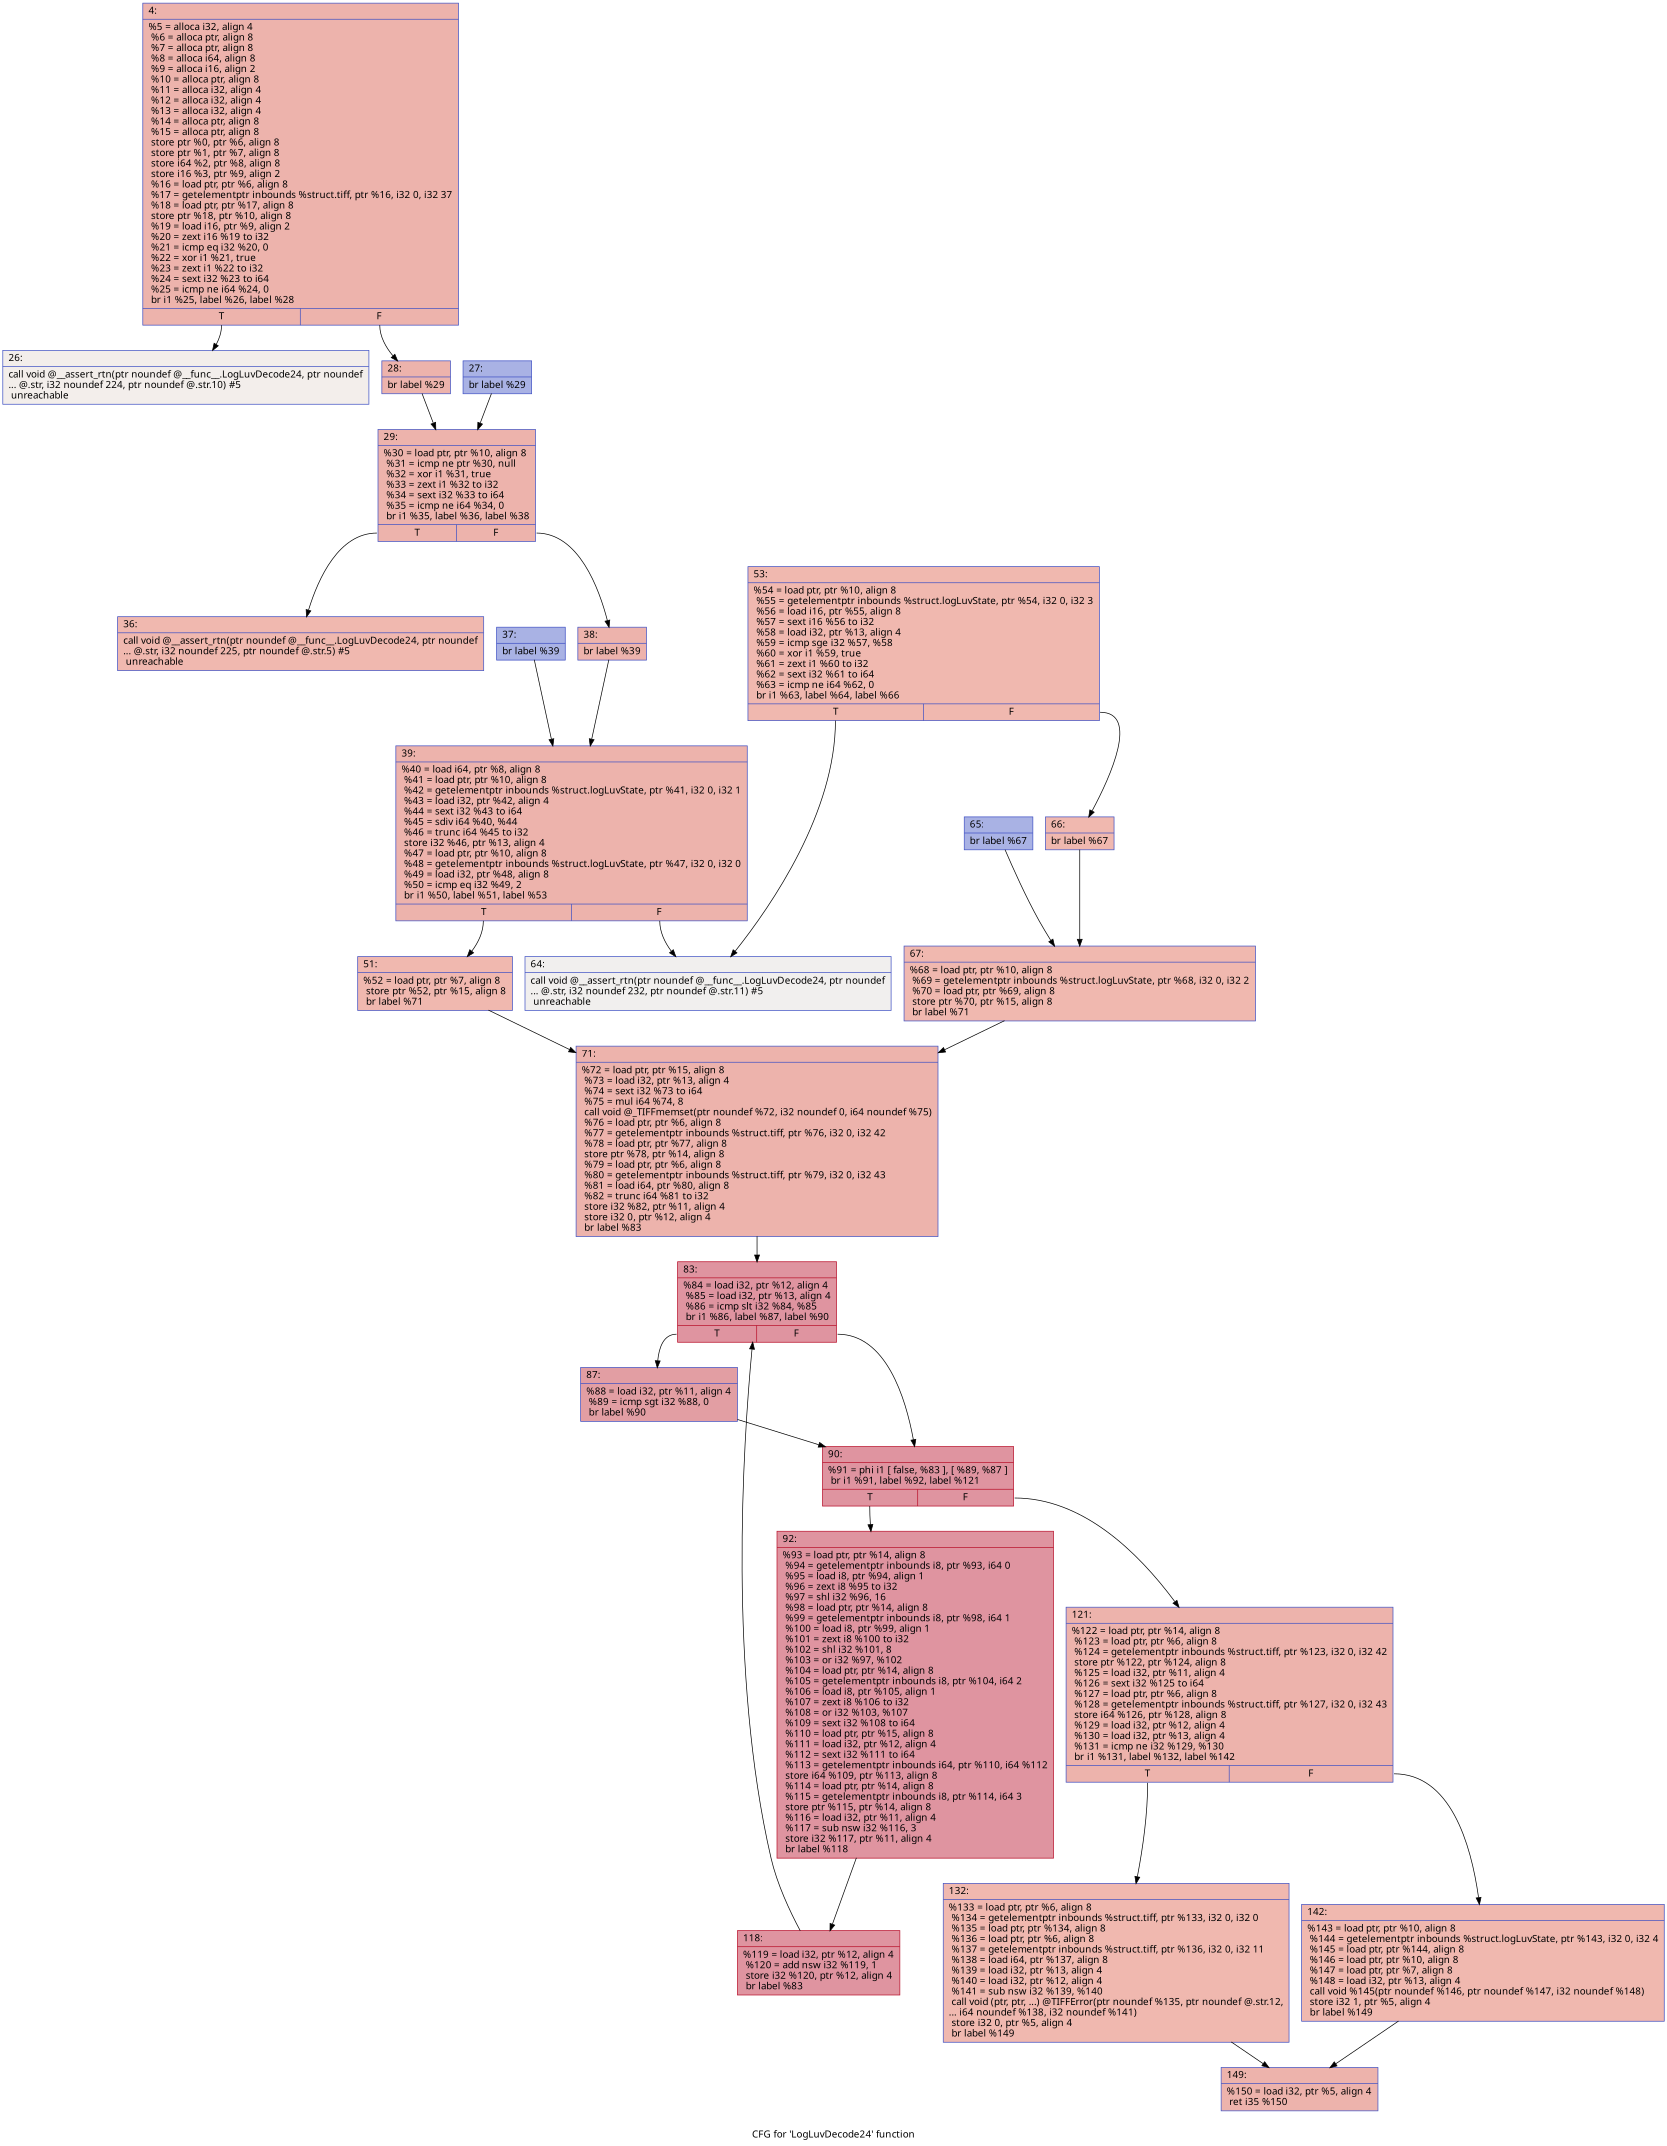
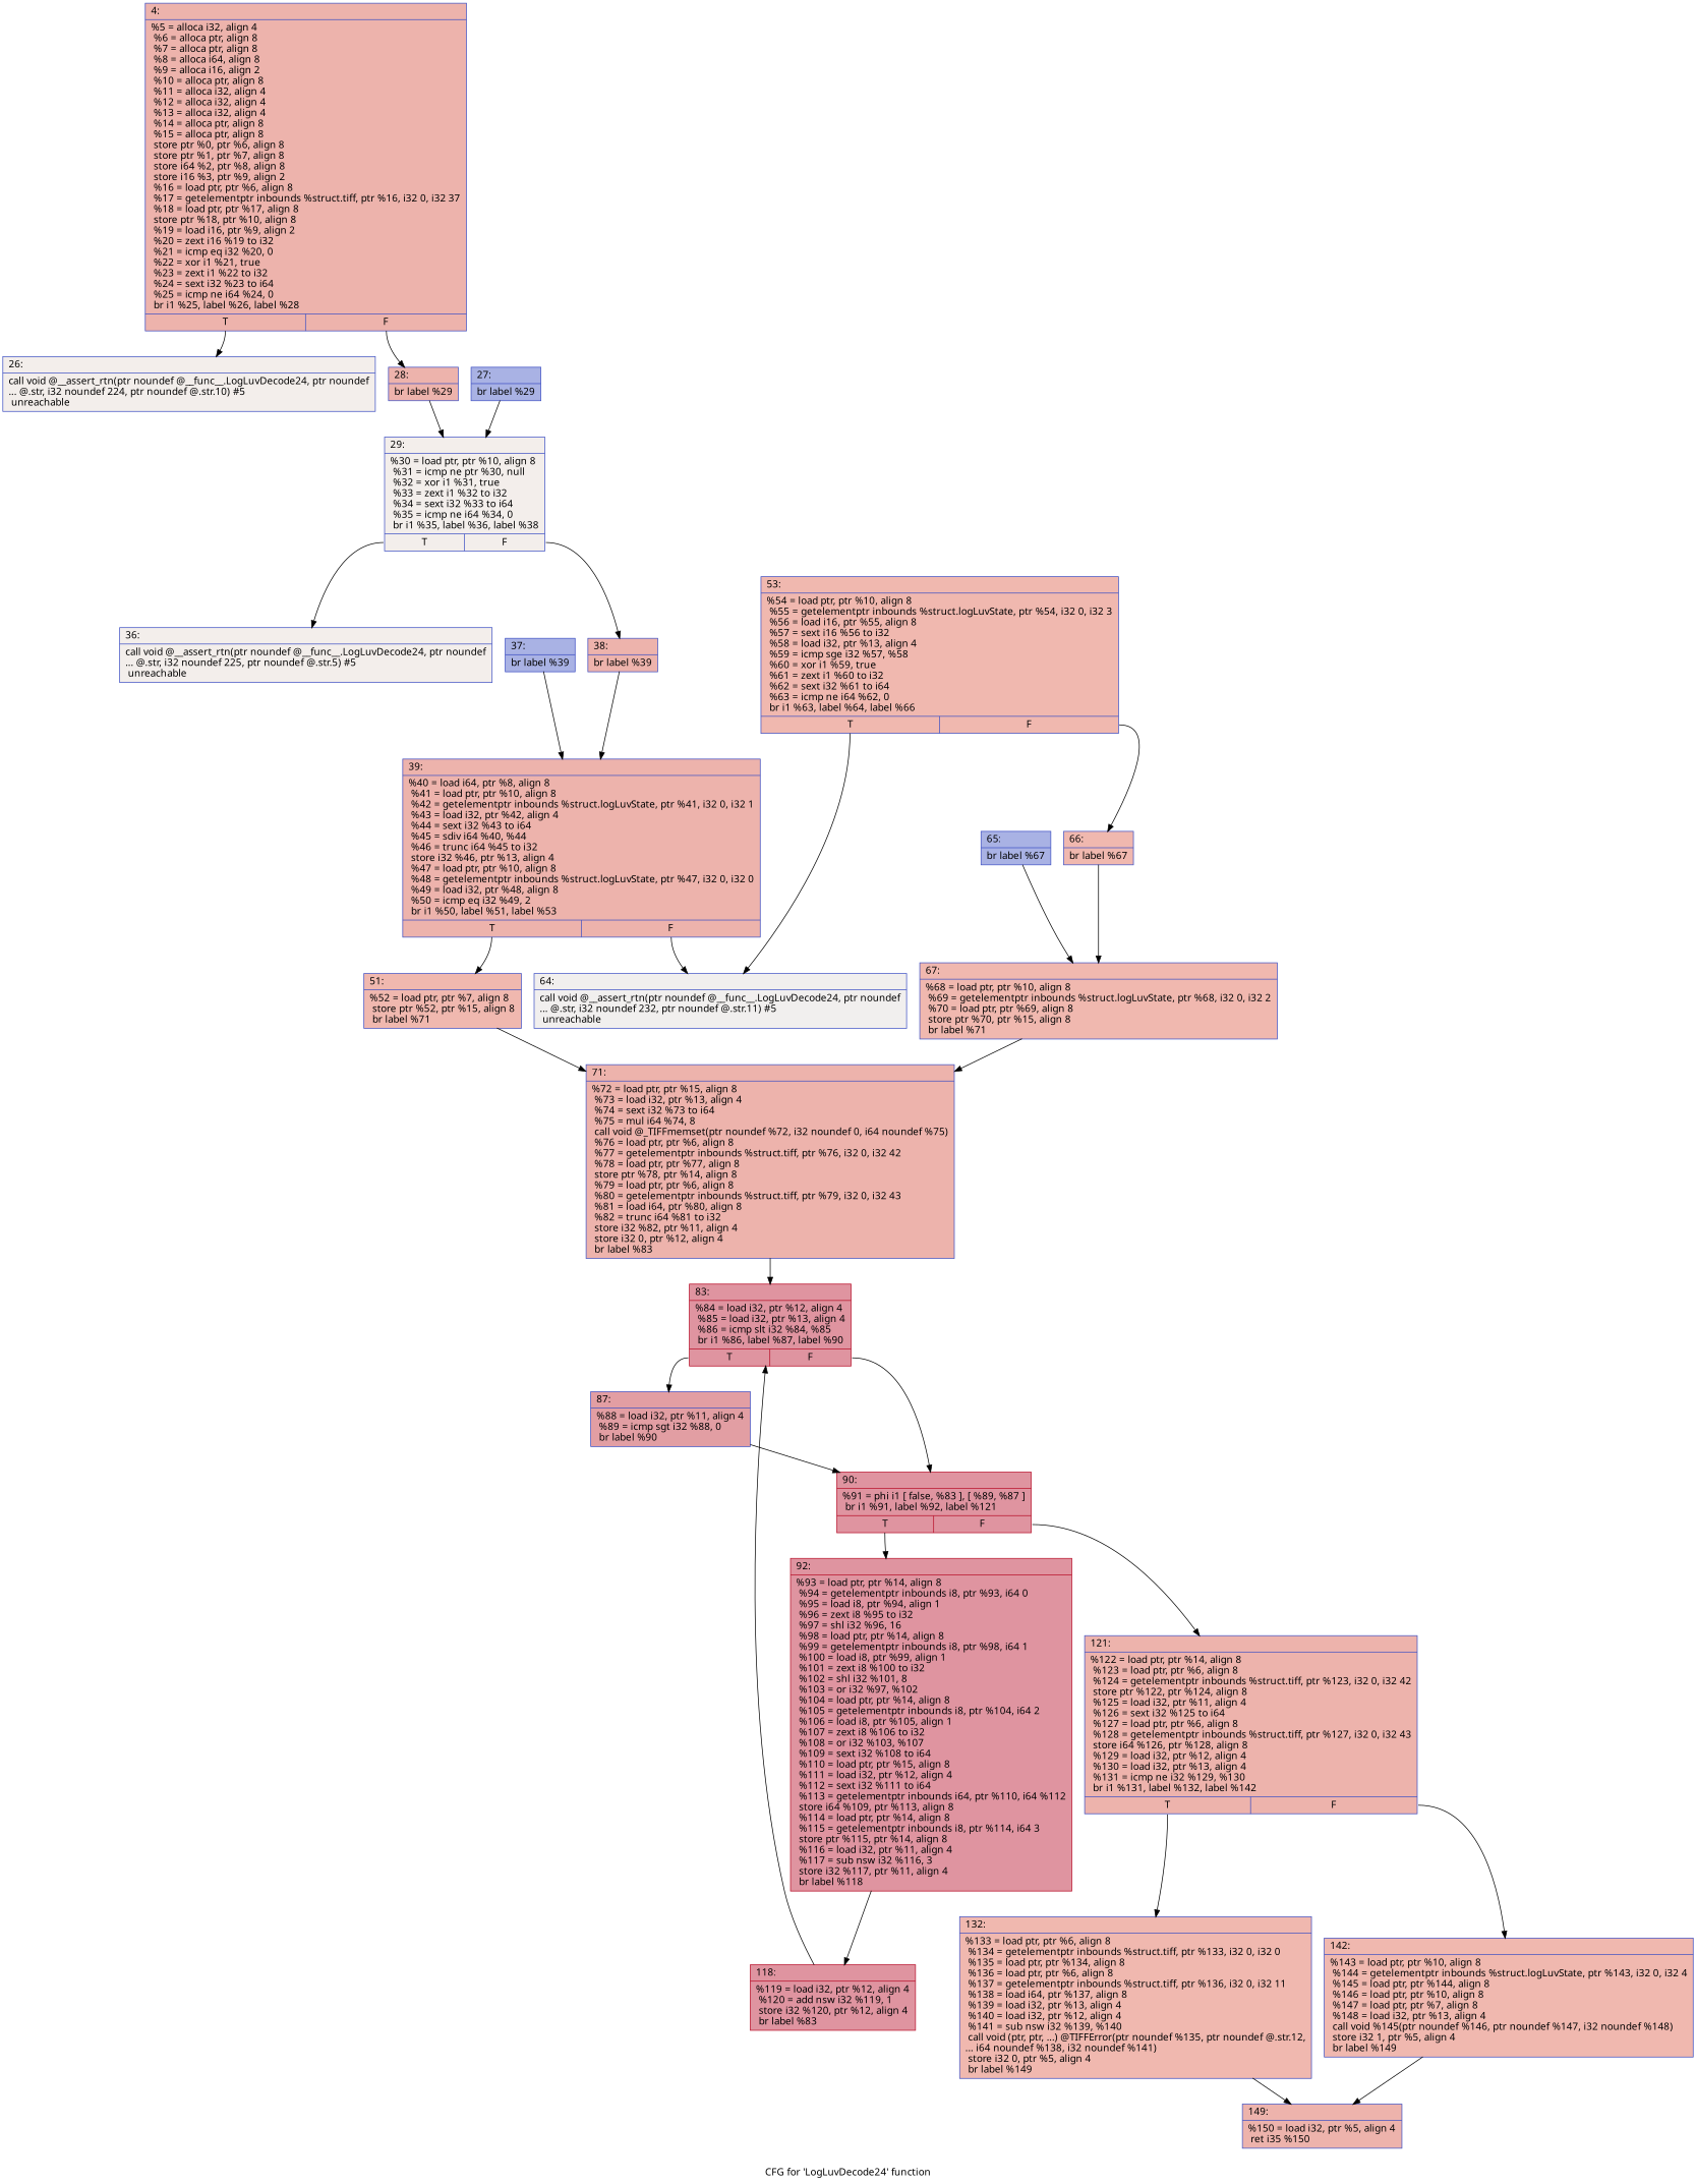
  digraph {
    fontname="Noto Sans"
    label="CFG for 'LogLuvDecode24' function"
    node [color="#3d50c3ff" fillcolor="#d6524470" fontname="Noto Sans" shape=record style=filled]
    edge [fontname="Noto Sans"]
    n1 [label="{4:\l|  %5 = alloca i32, align 4\l  %6 = alloca ptr, align 8\l  %7 = alloca ptr, align 8\l  %8 = alloca i64, align 8\l  %9 = alloca i16, align 2\l  %10 = alloca ptr, align 8\l  %11 = alloca i32, align 4\l  %12 = alloca i32, align 4\l  %13 = alloca i32, align 4\l  %14 = alloca ptr, align 8\l  %15 = alloca ptr, align 8\l  store ptr %0, ptr %6, align 8\l  store ptr %1, ptr %7, align 8\l  store i64 %2, ptr %8, align 8\l  store i16 %3, ptr %9, align 2\l  %16 = load ptr, ptr %6, align 8\l  %17 = getelementptr inbounds %struct.tiff, ptr %16, i32 0, i32 37\l  %18 = load ptr, ptr %17, align 8\l  store ptr %18, ptr %10, align 8\l  %19 = load i16, ptr %9, align 2\l  %20 = zext i16 %19 to i32\l  %21 = icmp eq i32 %20, 0\l  %22 = xor i1 %21, true\l  %23 = zext i1 %22 to i32\l  %24 = sext i32 %23 to i64\l  %25 = icmp ne i64 %24, 0\l  br i1 %25, label %26, label %28\l|{<s0>T|<s1>F}}"]
    n2 [fillcolor="#e5d8d170" label="{26:\l|  call void @__assert_rtn(ptr noundef @__func__.LogLuvDecode24, ptr noundef\l... @.str, i32 noundef 224, ptr noundef @.str.10) #5\l  unreachable\l}"]
    n3 [label="{28:\l|  br label %29\l}"]
-   n4 [label="{29:\l|  %30 = load ptr, ptr %10, align 8\l  %31 = icmp ne ptr %30, null\l  %32 = xor i1 %31, true\l  %33 = zext i1 %32 to i32\l  %34 = sext i32 %33 to i64\l  %35 = icmp ne i64 %34, 0\l  br i1 %35, label %36, label %38\l|{<s0>T|<s1>F}}"]
-   n5 [fillcolor="#dc5d4a70" label="{36:\l|  call void @__assert_rtn(ptr noundef @__func__.LogLuvDecode24, ptr noundef\l... @.str, i32 noundef 225, ptr noundef @.str.5) #5\l  unreachable\l}"]
+   n4 [fillcolor="#e5d8d170" label="{29:\l|  %30 = load ptr, ptr %10, align 8\l  %31 = icmp ne ptr %30, null\l  %32 = xor i1 %31, true\l  %33 = zext i1 %32 to i32\l  %34 = sext i32 %33 to i64\l  %35 = icmp ne i64 %34, 0\l  br i1 %35, label %36, label %38\l|{<s0>T|<s1>F}}"]
+   n5 [fillcolor="#e5d8d170" label="{36:\l|  call void @__assert_rtn(ptr noundef @__func__.LogLuvDecode24, ptr noundef\l... @.str, i32 noundef 225, ptr noundef @.str.5) #5\l  unreachable\l}"]
    n6 [label="{38:\l|  br label %39\l}"]
    n7 [fillcolor="#3d50c370" label="{27:\l|  br label %29\l}"]
    n8 [label="{39:\l|  %40 = load i64, ptr %8, align 8\l  %41 = load ptr, ptr %10, align 8\l  %42 = getelementptr inbounds %struct.logLuvState, ptr %41, i32 0, i32 1\l  %43 = load i32, ptr %42, align 4\l  %44 = sext i32 %43 to i64\l  %45 = sdiv i64 %40, %44\l  %46 = trunc i64 %45 to i32\l  store i32 %46, ptr %13, align 4\l  %47 = load ptr, ptr %10, align 8\l  %48 = getelementptr inbounds %struct.logLuvState, ptr %47, i32 0, i32 0\l  %49 = load i32, ptr %48, align 8\l  %50 = icmp eq i32 %49, 2\l  br i1 %50, label %51, label %53\l|{<s0>T|<s1>F}}"]
    n9 [fillcolor="#dc5d4a70" label="{51:\l|  %52 = load ptr, ptr %7, align 8\l  store ptr %52, ptr %15, align 8\l  br label %71\l}"]
    n10 [fillcolor="#e0dbd870" label="{64:\l|  call void @__assert_rtn(ptr noundef @__func__.LogLuvDecode24, ptr noundef\l... @.str, i32 noundef 232, ptr noundef @.str.11) #5\l  unreachable\l}"]
    n11 [fillcolor="#3d50c370" label="{37:\l|  br label %39\l}"]
    n12 [label="{71:\l|  %72 = load ptr, ptr %15, align 8\l  %73 = load i32, ptr %13, align 4\l  %74 = sext i32 %73 to i64\l  %75 = mul i64 %74, 8\l  call void @_TIFFmemset(ptr noundef %72, i32 noundef 0, i64 noundef %75)\l  %76 = load ptr, ptr %6, align 8\l  %77 = getelementptr inbounds %struct.tiff, ptr %76, i32 0, i32 42\l  %78 = load ptr, ptr %77, align 8\l  store ptr %78, ptr %14, align 8\l  %79 = load ptr, ptr %6, align 8\l  %80 = getelementptr inbounds %struct.tiff, ptr %79, i32 0, i32 43\l  %81 = load i64, ptr %80, align 8\l  %82 = trunc i64 %81 to i32\l  store i32 %82, ptr %11, align 4\l  store i32 0, ptr %12, align 4\l  br label %83\l}"]
    n13 [fillcolor="#dc5d4a70" label="{53:\l|  %54 = load ptr, ptr %10, align 8\l  %55 = getelementptr inbounds %struct.logLuvState, ptr %54, i32 0, i32 3\l  %56 = load i16, ptr %55, align 8\l  %57 = sext i16 %56 to i32\l  %58 = load i32, ptr %13, align 4\l  %59 = icmp sge i32 %57, %58\l  %60 = xor i1 %59, true\l  %61 = zext i1 %60 to i32\l  %62 = sext i32 %61 to i64\l  %63 = icmp ne i64 %62, 0\l  br i1 %63, label %64, label %66\l|{<s0>T|<s1>F}}"]
    n14 [fillcolor="#dc5d4a70" label="{66:\l|  br label %67\l}"]
    n15 [color="#b70d28ff" fillcolor="#b70d2870" label="{83:\l|  %84 = load i32, ptr %12, align 4\l  %85 = load i32, ptr %13, align 4\l  %86 = icmp slt i32 %84, %85\l  br i1 %86, label %87, label %90\l|{<s0>T|<s1>F}}"]
    n16 [fillcolor="#dc5d4a70" label="{67:\l|  %68 = load ptr, ptr %10, align 8\l  %69 = getelementptr inbounds %struct.logLuvState, ptr %68, i32 0, i32 2\l  %70 = load ptr, ptr %69, align 8\l  store ptr %70, ptr %15, align 8\l  br label %71\l}"]
    n17 [fillcolor="#be242e70" label="{87:\l|  %88 = load i32, ptr %11, align 4\l  %89 = icmp sgt i32 %88, 0\l  br label %90\l}"]
    n18 [color="#b70d28ff" fillcolor="#b70d2870" label="{90:\l|  %91 = phi i1 [ false, %83 ], [ %89, %87 ]\l  br i1 %91, label %92, label %121\l|{<s0>T|<s1>F}}"]
    n19 [fillcolor="#3d50c370" label="{65:\l|  br label %67\l}"]
    n20 [color="#b70d28ff" fillcolor="#b70d2870" label="{92:\l|  %93 = load ptr, ptr %14, align 8\l  %94 = getelementptr inbounds i8, ptr %93, i64 0\l  %95 = load i8, ptr %94, align 1\l  %96 = zext i8 %95 to i32\l  %97 = shl i32 %96, 16\l  %98 = load ptr, ptr %14, align 8\l  %99 = getelementptr inbounds i8, ptr %98, i64 1\l  %100 = load i8, ptr %99, align 1\l  %101 = zext i8 %100 to i32\l  %102 = shl i32 %101, 8\l  %103 = or i32 %97, %102\l  %104 = load ptr, ptr %14, align 8\l  %105 = getelementptr inbounds i8, ptr %104, i64 2\l  %106 = load i8, ptr %105, align 1\l  %107 = zext i8 %106 to i32\l  %108 = or i32 %103, %107\l  %109 = sext i32 %108 to i64\l  %110 = load ptr, ptr %15, align 8\l  %111 = load i32, ptr %12, align 4\l  %112 = sext i32 %111 to i64\l  %113 = getelementptr inbounds i64, ptr %110, i64 %112\l  store i64 %109, ptr %113, align 8\l  %114 = load ptr, ptr %14, align 8\l  %115 = getelementptr inbounds i8, ptr %114, i64 3\l  store ptr %115, ptr %14, align 8\l  %116 = load i32, ptr %11, align 4\l  %117 = sub nsw i32 %116, 3\l  store i32 %117, ptr %11, align 4\l  br label %118\l}"]
    n21 [label="{121:\l|  %122 = load ptr, ptr %14, align 8\l  %123 = load ptr, ptr %6, align 8\l  %124 = getelementptr inbounds %struct.tiff, ptr %123, i32 0, i32 42\l  store ptr %122, ptr %124, align 8\l  %125 = load i32, ptr %11, align 4\l  %126 = sext i32 %125 to i64\l  %127 = load ptr, ptr %6, align 8\l  %128 = getelementptr inbounds %struct.tiff, ptr %127, i32 0, i32 43\l  store i64 %126, ptr %128, align 8\l  %129 = load i32, ptr %12, align 4\l  %130 = load i32, ptr %13, align 4\l  %131 = icmp ne i32 %129, %130\l  br i1 %131, label %132, label %142\l|{<s0>T|<s1>F}}"]
    n22 [color="#b70d28ff" fillcolor="#b70d2870" label="{118:\l|  %119 = load i32, ptr %12, align 4\l  %120 = add nsw i32 %119, 1\l  store i32 %120, ptr %12, align 4\l  br label %83\l}"]
    n23 [fillcolor="#dc5d4a70" label="{132:\l|  %133 = load ptr, ptr %6, align 8\l  %134 = getelementptr inbounds %struct.tiff, ptr %133, i32 0, i32 0\l  %135 = load ptr, ptr %134, align 8\l  %136 = load ptr, ptr %6, align 8\l  %137 = getelementptr inbounds %struct.tiff, ptr %136, i32 0, i32 11\l  %138 = load i64, ptr %137, align 8\l  %139 = load i32, ptr %13, align 4\l  %140 = load i32, ptr %12, align 4\l  %141 = sub nsw i32 %139, %140\l  call void (ptr, ptr, ...) @TIFFError(ptr noundef %135, ptr noundef @.str.12,\l... i64 noundef %138, i32 noundef %141)\l  store i32 0, ptr %5, align 4\l  br label %149\l}"]
    n24 [fillcolor="#dc5d4a70" label="{142:\l|  %143 = load ptr, ptr %10, align 8\l  %144 = getelementptr inbounds %struct.logLuvState, ptr %143, i32 0, i32 4\l  %145 = load ptr, ptr %144, align 8\l  %146 = load ptr, ptr %10, align 8\l  %147 = load ptr, ptr %7, align 8\l  %148 = load i32, ptr %13, align 4\l  call void %145(ptr noundef %146, ptr noundef %147, i32 noundef %148)\l  store i32 1, ptr %5, align 4\l  br label %149\l}"]
    n25 [label="{149:\l|  %150 = load i32, ptr %5, align 4\l  ret i35 %150\l}"]
    n1 -> n2 [tailport=s0]
    n1 -> n3 [tailport=s1]
    n3 -> n4
    n4 -> n5 [tailport=s0]
    n4 -> n6 [tailport=s1]
    n6 -> n8
    n7 -> n4
    n8 -> n9 [tailport=s0]
    n8 -> n10 [tailport=s1]
    n9 -> n12
    n11 -> n8
    n12 -> n15
    n13 -> n10 [tailport=s0]
    n13 -> n14 [tailport=s1]
    n14 -> n16
    n15 -> n17 [tailport=s0]
    n15 -> n18 [tailport=s1]
    n16 -> n12
    n17 -> n18
    n18 -> n20 [tailport=s0]
    n18 -> n21 [tailport=s1]
    n19 -> n16
    n20 -> n22
    n21 -> n23 [tailport=s0]
    n21 -> n24 [tailport=s1]
    n22 -> n15
    n23 -> n25
    n24 -> n25
  }
